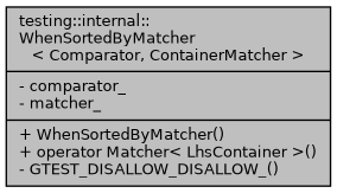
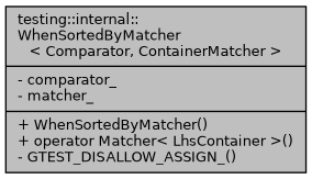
  digraph {
-   n1 [color=black fillcolor=grey75 fontcolor=black fontname=Helvetica fontsize=10 height=0.2 label="{testing::internal::\lWhenSortedByMatcher\l\< Comparator, ContainerMatcher \>\n|- comparator_\l- matcher_\l|+ WhenSortedByMatcher()\l+ operator Matcher\< LhsContainer \>()\l- GTEST_DISALLOW_DISALLOW_()\l}" shape=record style=filled width=0.4]
+   n1 [color=black fillcolor=grey75 fontcolor=black fontname=Helvetica fontsize=10 height=0.2 label="{testing::internal::\lWhenSortedByMatcher\l\< Comparator, ContainerMatcher \>\n|- comparator_\l- matcher_\l|+ WhenSortedByMatcher()\l+ operator Matcher\< LhsContainer \>()\l- GTEST_DISALLOW_ASSIGN_()\l}" shape=record style=filled width=0.4]
  }
